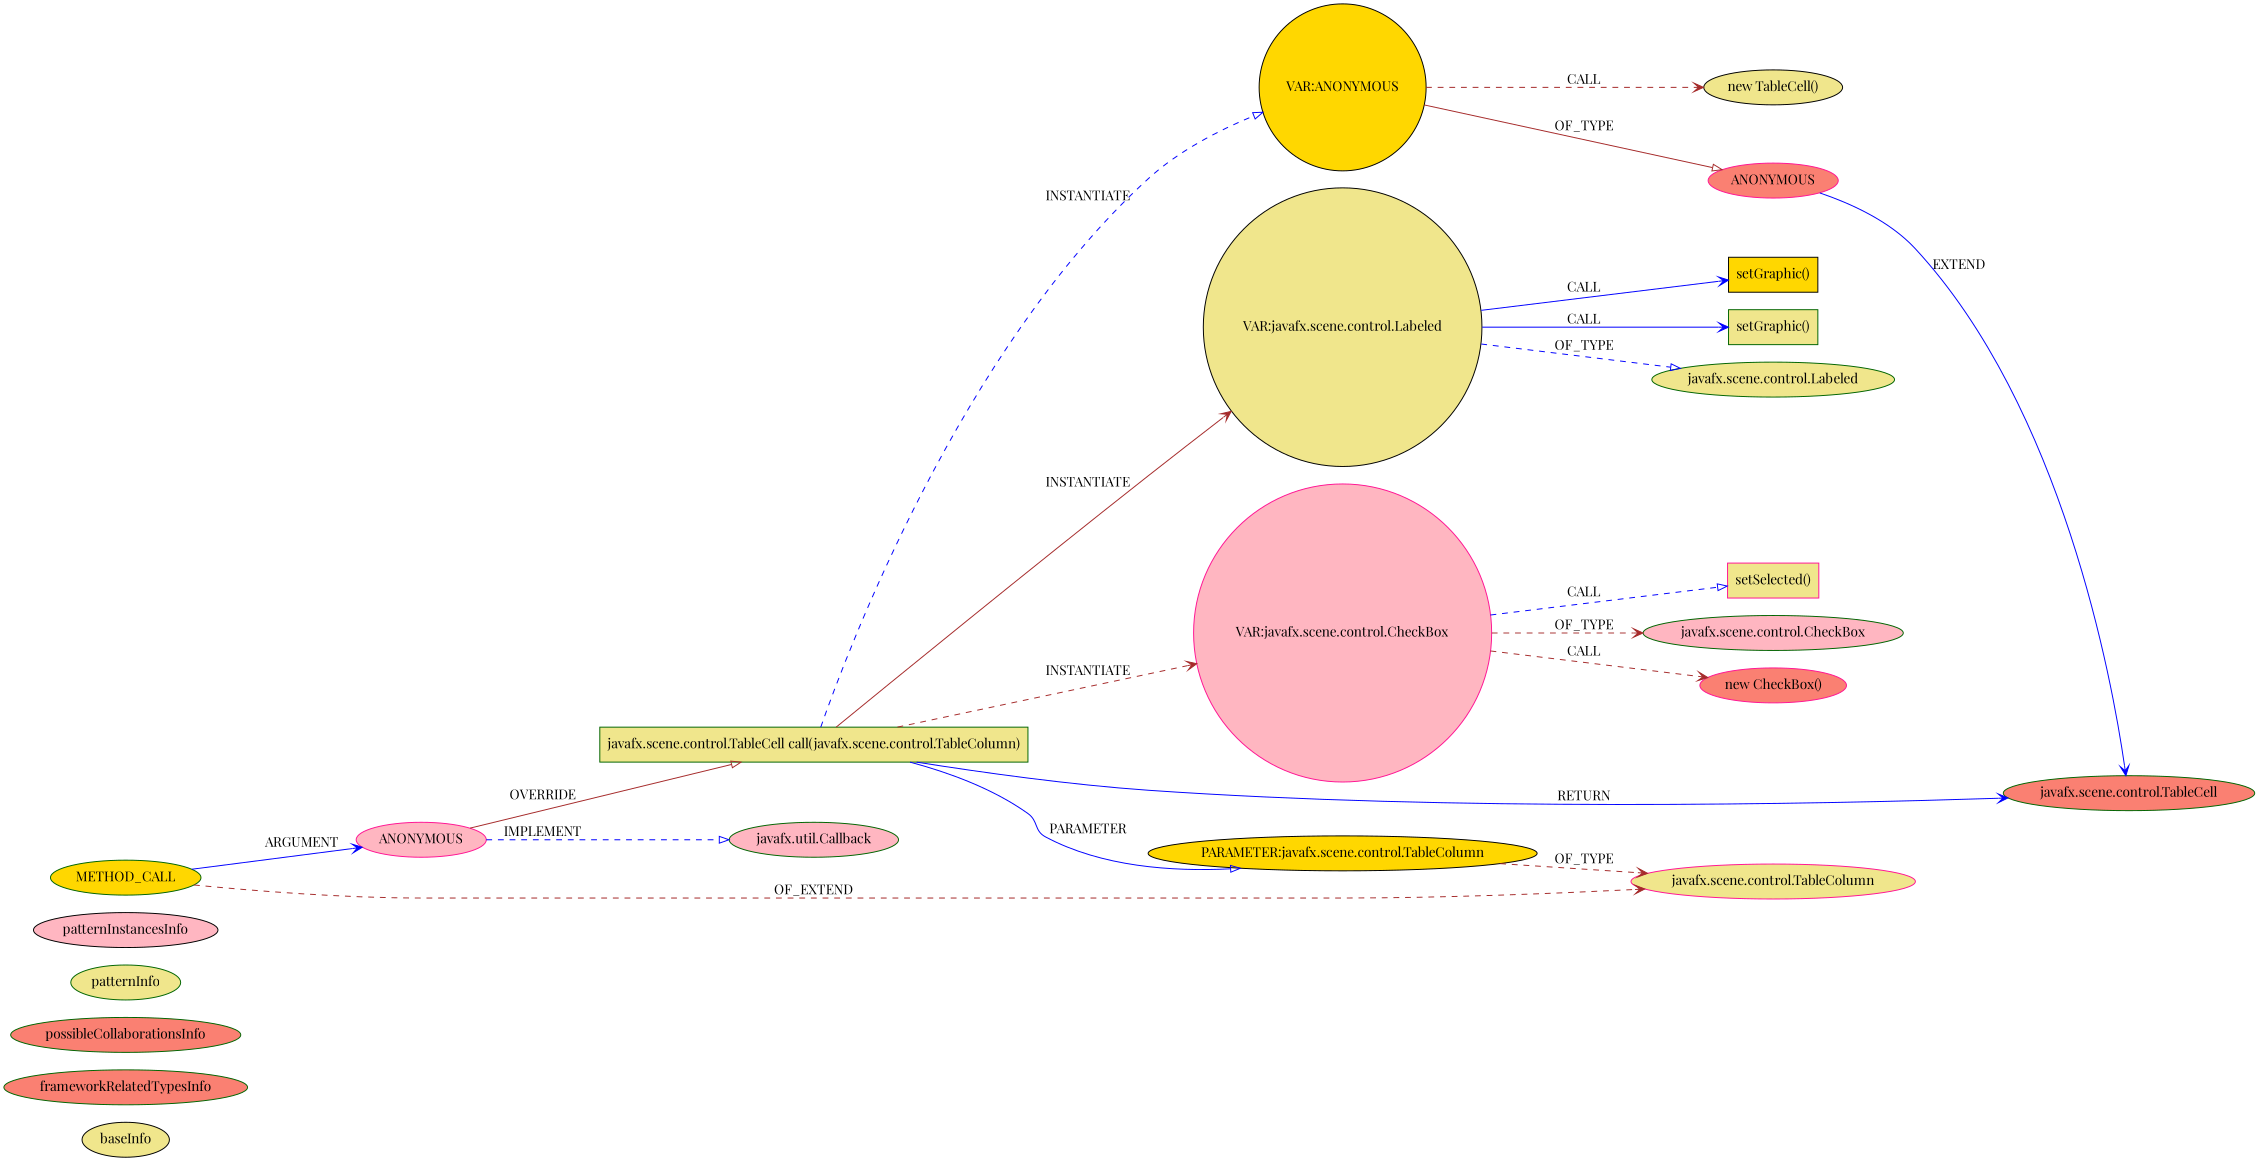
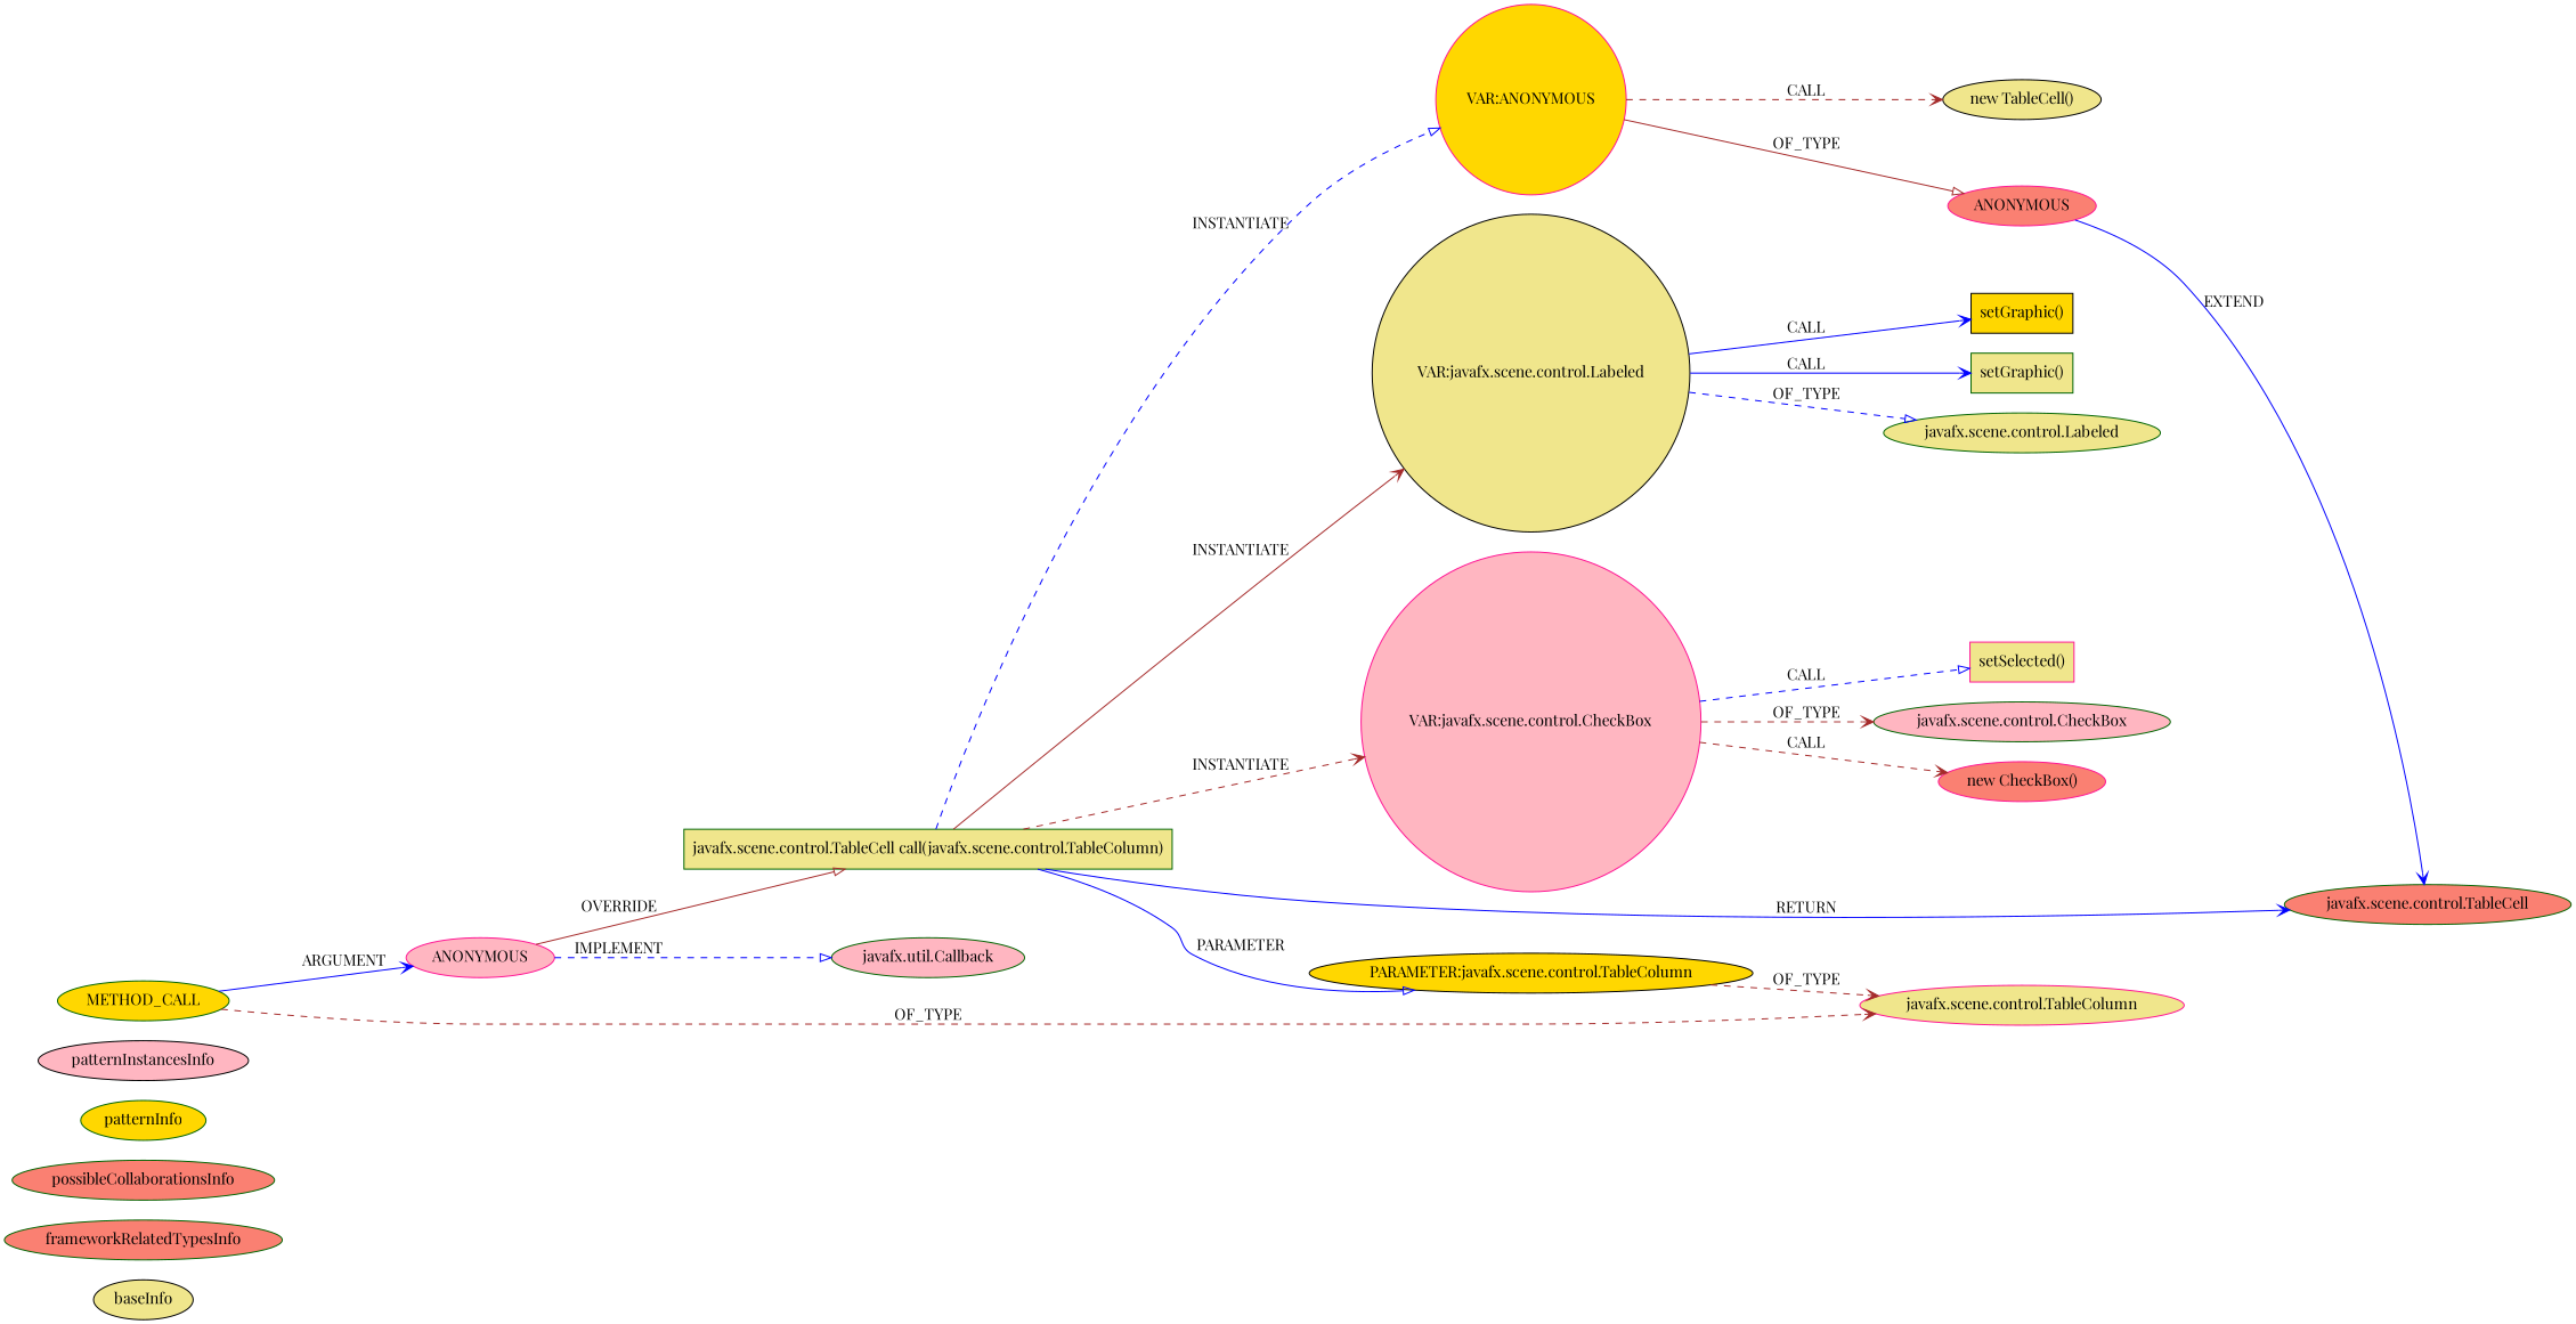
  digraph {
    fontname="Playfair Display"
    rankdir=LR
    node [color=darkgreen fillcolor=khaki fontname="Playfair Display" style=filled isFrameworkType=false]
    edge [arrowhead=vee color=blue fontname="Playfair Display" style=dashed]
    baseInfo [category=pattern color=black graphId=2017 isAnonymous=true possibleRelation=true isFrameworkType=""]
    frameworkRelatedTypesInfo [0="javafx.util.Callback" fillcolor=salmon isFrameworkType=""]
    possibleCollaborationsInfo [0="2017~INSTANTIATION-OVERRIDING_METHOD_DECLARATION-~javafx.util.Callback ~javafx.scene.control.TableCell ~true~true" fillcolor=salmon isFrameworkType=""]
-   patternInfo [frequency=2.0 patternRootClient=0 isFrameworkType=""]
+   patternInfo [fillcolor=gold frequency=2.0 patternRootClient=0 isFrameworkType=""]
    patternInstancesInfo [0="bianconejo-CEFX~/bianconejo-CEFX/CEFX-master/src/cefx/CEPrincipalController.java~void initializeTabContact()~2148" color=black fillcolor=lightpink isFrameworkType=""]
    n6 [color=deeppink fillcolor=salmon label="new CheckBox()" vertexType=CONSTRUCTOR_CALL]
    n7 [color=deeppink fillcolor=lightpink label="VAR:javafx.scene.control.CheckBox" shape=circle vertexType=VARIABLE_EXPRESION]
    n8 [color=deeppink label="setSelected()" shape=box vertexType=INSIDE_CALL]
    n9 [fillcolor=lightpink label="javafx.scene.control.CheckBox" vertexType=FRAMEWORK_CLASS_TYPE]
    n10 [label="javafx.scene.control.TableCell call(javafx.scene.control.TableColumn)" shape=box vertexType=OVERRIDING_METHOD_DECLARATION]
    n11 [color=black fillcolor=gold label="PARAMETER:javafx.scene.control.TableColumn" vertexType=PARAMETER_DECLARATION]
-   n12 [color=black fillcolor=gold label="VAR:ANONYMOUS" shape=circle vertexType=VARIABLE_EXPRESION]
+   n12 [color=deeppink fillcolor=gold label="VAR:ANONYMOUS" shape=circle vertexType=VARIABLE_EXPRESION]
    n13 [fillcolor=salmon label="javafx.scene.control.TableCell" vertexType=FRAMEWORK_CLASS_TYPE]
    n14 [color=black label="VAR:javafx.scene.control.Labeled" shape=circle vertexType=VARIABLE_EXPRESION]
    n15 [color=deeppink label="javafx.scene.control.TableColumn" vertexType=FRAMEWORK_CLASS_TYPE]
    n16 [color=deeppink fillcolor=salmon label=ANONYMOUS vertexType=REFERENCE_ANONYMOUS_DECLARATION]
    n17 [color=black label="new TableCell()" vertexType=CONSTRUCTOR_CALL]
    n18 [label="javafx.scene.control.Labeled" vertexType=FRAMEWORK_CLASS_TYPE]
    n19 [color=black fillcolor=gold label="setGraphic()" shape=box vertexType=INSIDE_CALL]
    n20 [label="setGraphic()" shape=box vertexType=INSIDE_CALL]
    n21 [color=deeppink fillcolor=lightpink label=ANONYMOUS vertexType=ROOT_ANONYMOUS_DECLARATION]
    n22 [fillcolor=lightpink label="javafx.util.Callback" vertexType=FRAMEWORK_INTERFACE_TYPE]
    n23 [fillcolor=gold label=METHOD_CALL vertexType=OUTSIDE_CALL]
    n7 -> n6 [color=brown label=CALL]
    n7 -> n8 [arrowhead=onormal label=CALL]
    n7 -> n9 [color=brown label=OF_TYPE]
    n10 -> n7 [color=brown label=INSTANTIATE]
    n10 -> n11 [arrowhead=onormal label=PARAMETER style=solid]
    n10 -> n12 [arrowhead=onormal label=INSTANTIATE]
    n10 -> n13 [label=RETURN style=solid]
    n10 -> n14 [color=brown label=INSTANTIATE style=solid]
    n11 -> n15 [color=brown label=OF_TYPE]
    n12 -> n16 [arrowhead=onormal color=brown label=OF_TYPE style=solid]
    n12 -> n17 [color=brown label=CALL]
    n14 -> n18 [arrowhead=onormal label=OF_TYPE]
    n14 -> n19 [label=CALL style=solid]
    n14 -> n20 [label=CALL style=solid]
    n16 -> n13 [label=EXTEND style=solid]
    n21 -> n10 [arrowhead=onormal color=brown label=OVERRIDE style=solid]
    n21 -> n22 [arrowhead=onormal label=IMPLEMENT]
-   n23 -> n15 [color=brown label=OF_EXTEND]
+   n23 -> n15 [color=brown label=OF_TYPE]
    n23 -> n21 [label=ARGUMENT style=solid]
  }
